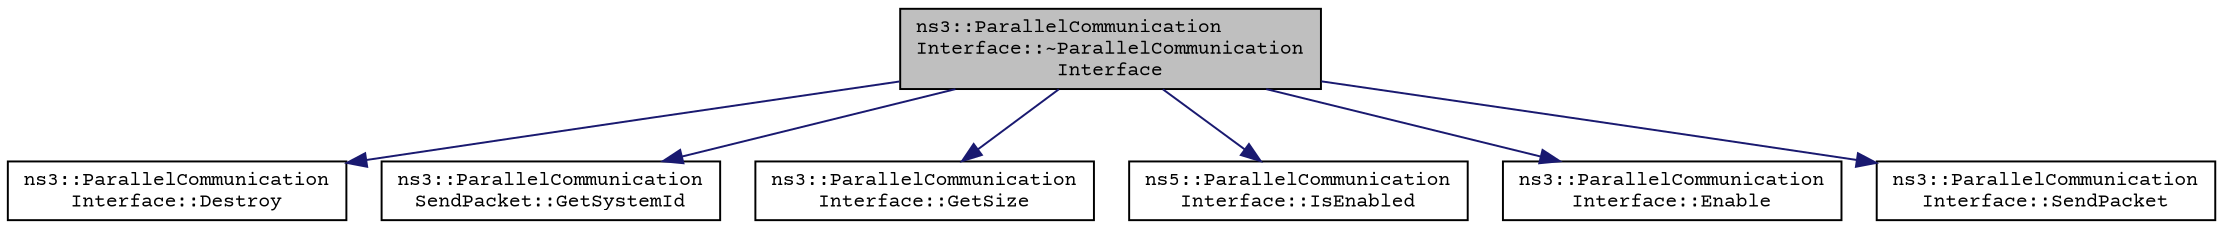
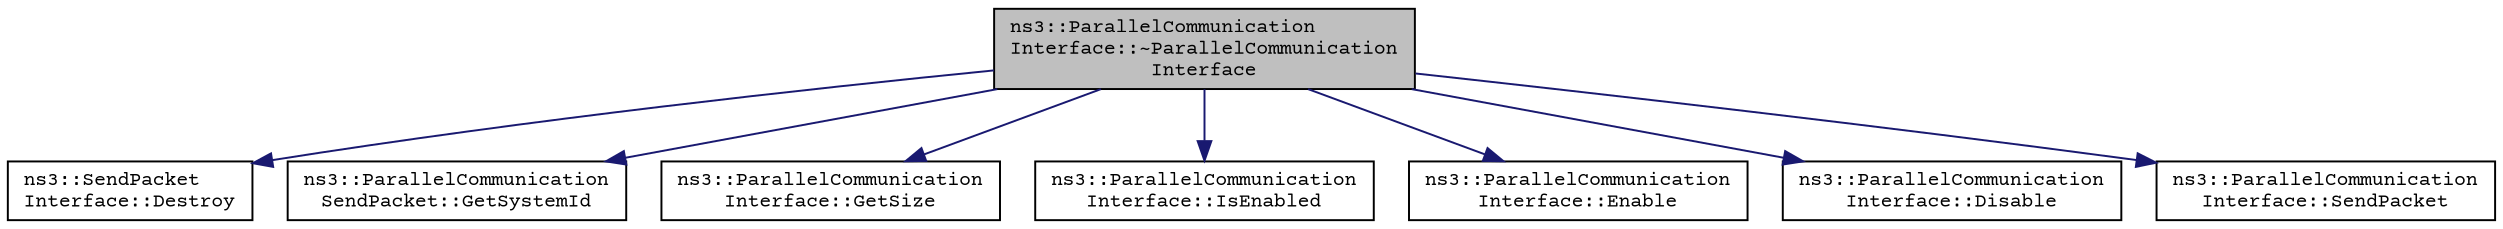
  digraph {
    fontname="Courier Prime"
    rankdir=TB
    node [color=black fillcolor=white fontname="Courier Prime" fontsize=10 shape=record style=filled]
    edge [color=midnightblue fontname="Courier Prime" fontsize=10 labelfontname=Helvetica labelfontsize=10 style=solid]
    n1 [fillcolor=grey75 fontcolor=black height=0.2 label="ns3::ParallelCommunication\lInterface::~ParallelCommunication\lInterface" width=0.4]
-   n2 [height=0.2 label="ns3::ParallelCommunication\lInterface::Destroy" width=0.4]
+   n2 [height=0.2 label="ns3::SendPacket\lInterface::Destroy" width=0.4]
    n3 [height=0.2 label="ns3::ParallelCommunication\lSendPacket::GetSystemId" width=0.4]
    n4 [height=0.2 label="ns3::ParallelCommunication\lInterface::GetSize" width=0.4]
-   n5 [height=0.2 label="ns5::ParallelCommunication\lInterface::IsEnabled" width=0.4]
+   n5 [height=0.2 label="ns3::ParallelCommunication\lInterface::IsEnabled" width=0.4]
    n6 [height=0.2 label="ns3::ParallelCommunication\lInterface::Enable" width=0.4]
+   n7 [height=0.2 label="ns3::ParallelCommunication\lInterface::Disable" width=0.4]
    n8 [height=0.2 label="ns3::ParallelCommunication\lInterface::SendPacket" width=0.4]
    n1 -> n2
    n1 -> n3
    n1 -> n4
    n1 -> n5
    n1 -> n6
+   n1 -> n7
    n1 -> n8
  }
